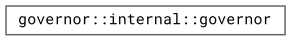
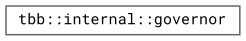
  digraph {
    rankdir=LR
    fontname="Roboto Mono"
-   n1 [color=grey40 fillcolor=white fontname="Roboto Mono" fontsize=10 height=0.2 label="governor::internal::governor" shape=box style=filled width=0.4]
+   n1 [color=grey40 fillcolor=white fontname="Roboto Mono" fontsize=10 height=0.2 label="tbb::internal::governor" shape=box style=filled width=0.4]
  }
